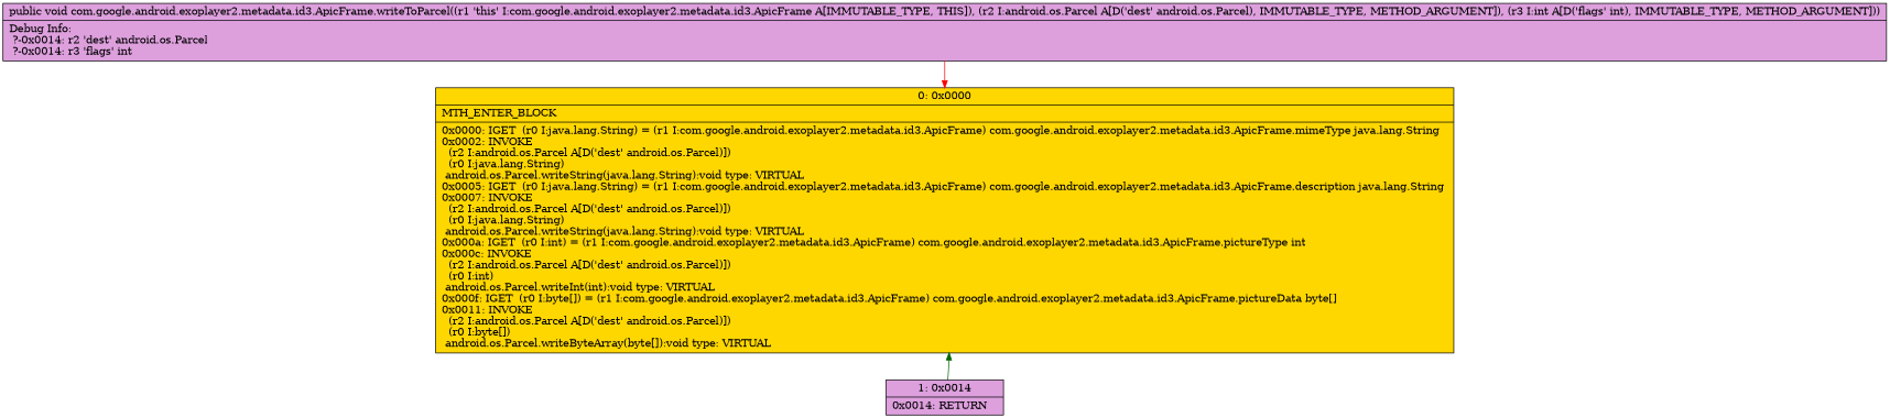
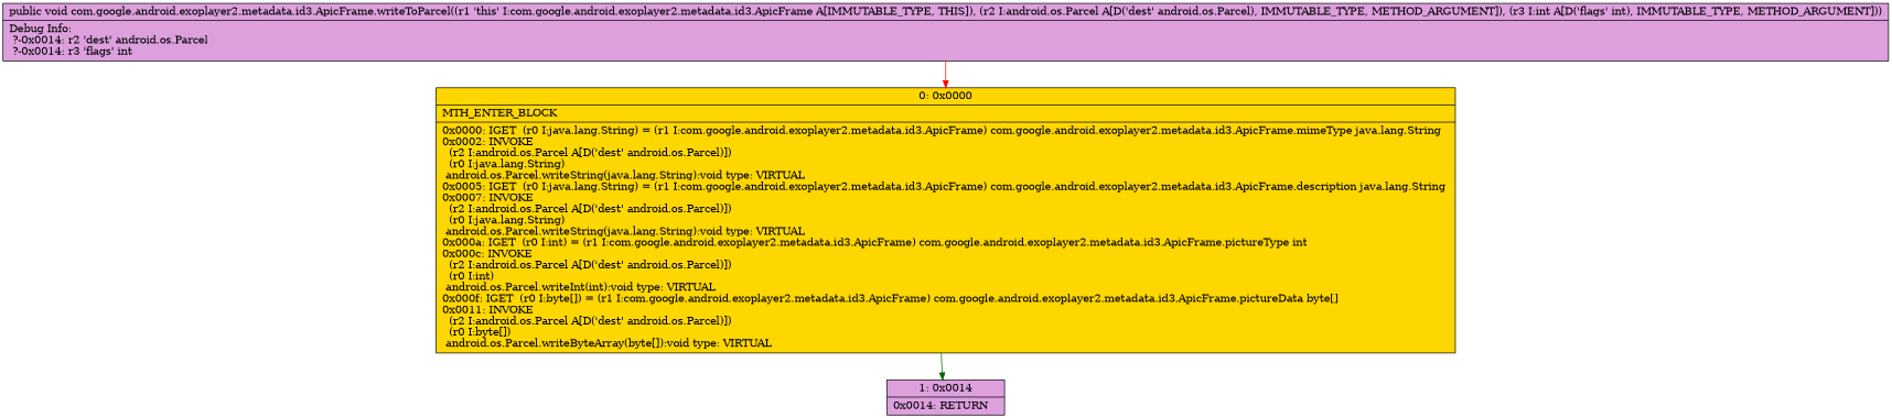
  digraph {
    node [shape=record style=filled fillcolor=plum]
    n1 [label="{0\:\ 0x0000|MTH_ENTER_BLOCK\l|0x0000: IGET  (r0 I:java.lang.String) = (r1 I:com.google.android.exoplayer2.metadata.id3.ApicFrame) com.google.android.exoplayer2.metadata.id3.ApicFrame.mimeType java.lang.String \l0x0002: INVOKE  \l  (r2 I:android.os.Parcel A[D('dest' android.os.Parcel)])\l  (r0 I:java.lang.String)\l android.os.Parcel.writeString(java.lang.String):void type: VIRTUAL \l0x0005: IGET  (r0 I:java.lang.String) = (r1 I:com.google.android.exoplayer2.metadata.id3.ApicFrame) com.google.android.exoplayer2.metadata.id3.ApicFrame.description java.lang.String \l0x0007: INVOKE  \l  (r2 I:android.os.Parcel A[D('dest' android.os.Parcel)])\l  (r0 I:java.lang.String)\l android.os.Parcel.writeString(java.lang.String):void type: VIRTUAL \l0x000a: IGET  (r0 I:int) = (r1 I:com.google.android.exoplayer2.metadata.id3.ApicFrame) com.google.android.exoplayer2.metadata.id3.ApicFrame.pictureType int \l0x000c: INVOKE  \l  (r2 I:android.os.Parcel A[D('dest' android.os.Parcel)])\l  (r0 I:int)\l android.os.Parcel.writeInt(int):void type: VIRTUAL \l0x000f: IGET  (r0 I:byte[]) = (r1 I:com.google.android.exoplayer2.metadata.id3.ApicFrame) com.google.android.exoplayer2.metadata.id3.ApicFrame.pictureData byte[] \l0x0011: INVOKE  \l  (r2 I:android.os.Parcel A[D('dest' android.os.Parcel)])\l  (r0 I:byte[])\l android.os.Parcel.writeByteArray(byte[]):void type: VIRTUAL \l}" fillcolor=gold]
    n2 [label="{1\:\ 0x0014|0x0014: RETURN   \l}"]
    n3 [label="{public void com.google.android.exoplayer2.metadata.id3.ApicFrame.writeToParcel((r1 'this' I:com.google.android.exoplayer2.metadata.id3.ApicFrame A[IMMUTABLE_TYPE, THIS]), (r2 I:android.os.Parcel A[D('dest' android.os.Parcel), IMMUTABLE_TYPE, METHOD_ARGUMENT]), (r3 I:int A[D('flags' int), IMMUTABLE_TYPE, METHOD_ARGUMENT]))  | Debug Info:\l  ?\-0x0014: r2 'dest' android.os.Parcel\l  ?\-0x0014: r3 'flags' int\l}"]
-   n2 -> n1 [color=darkgreen]
+   n1 -> n2 [color=darkgreen]
    n3 -> n1 [color=red]
  }
